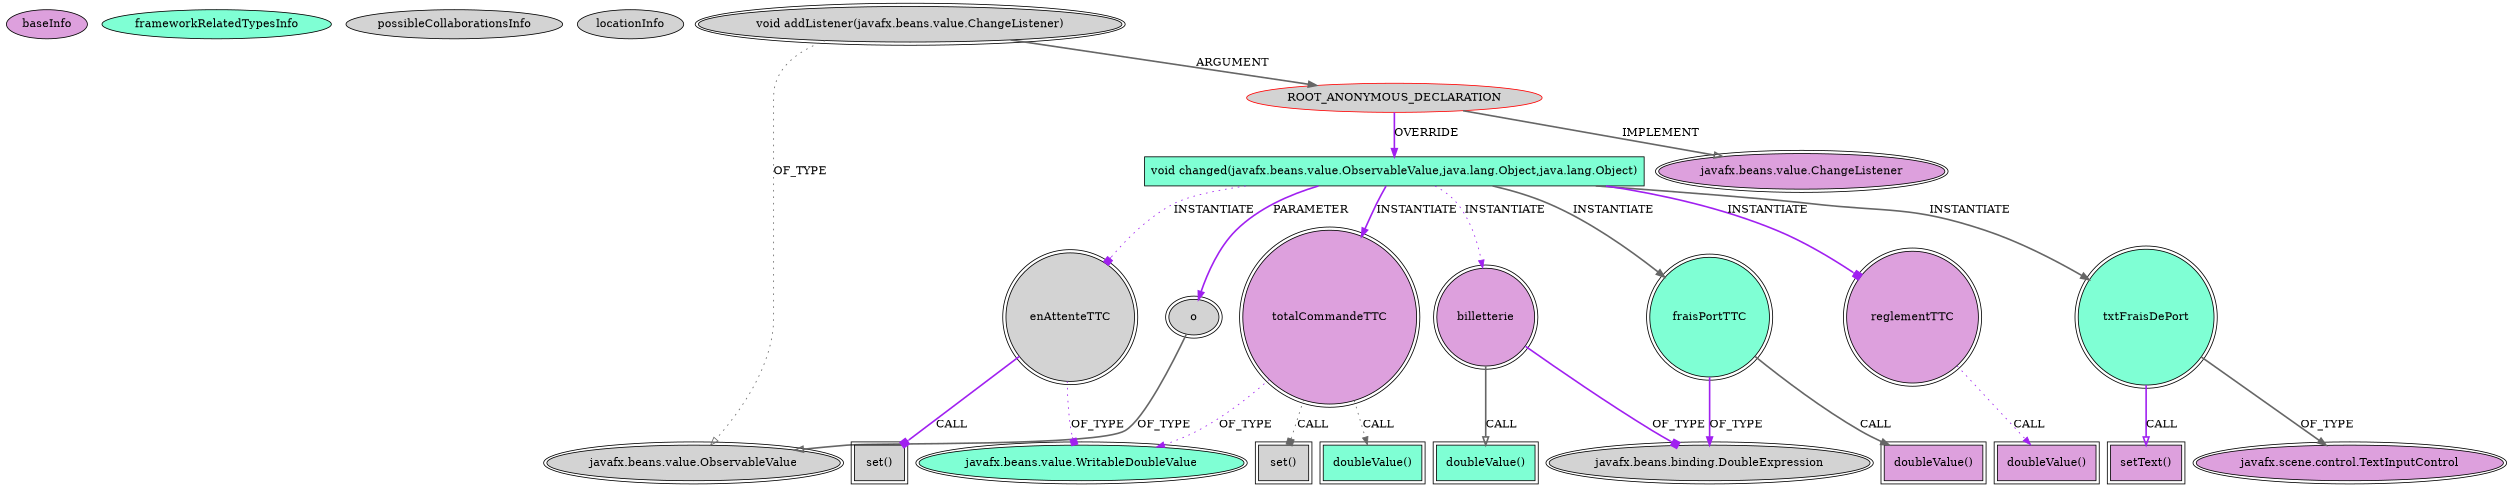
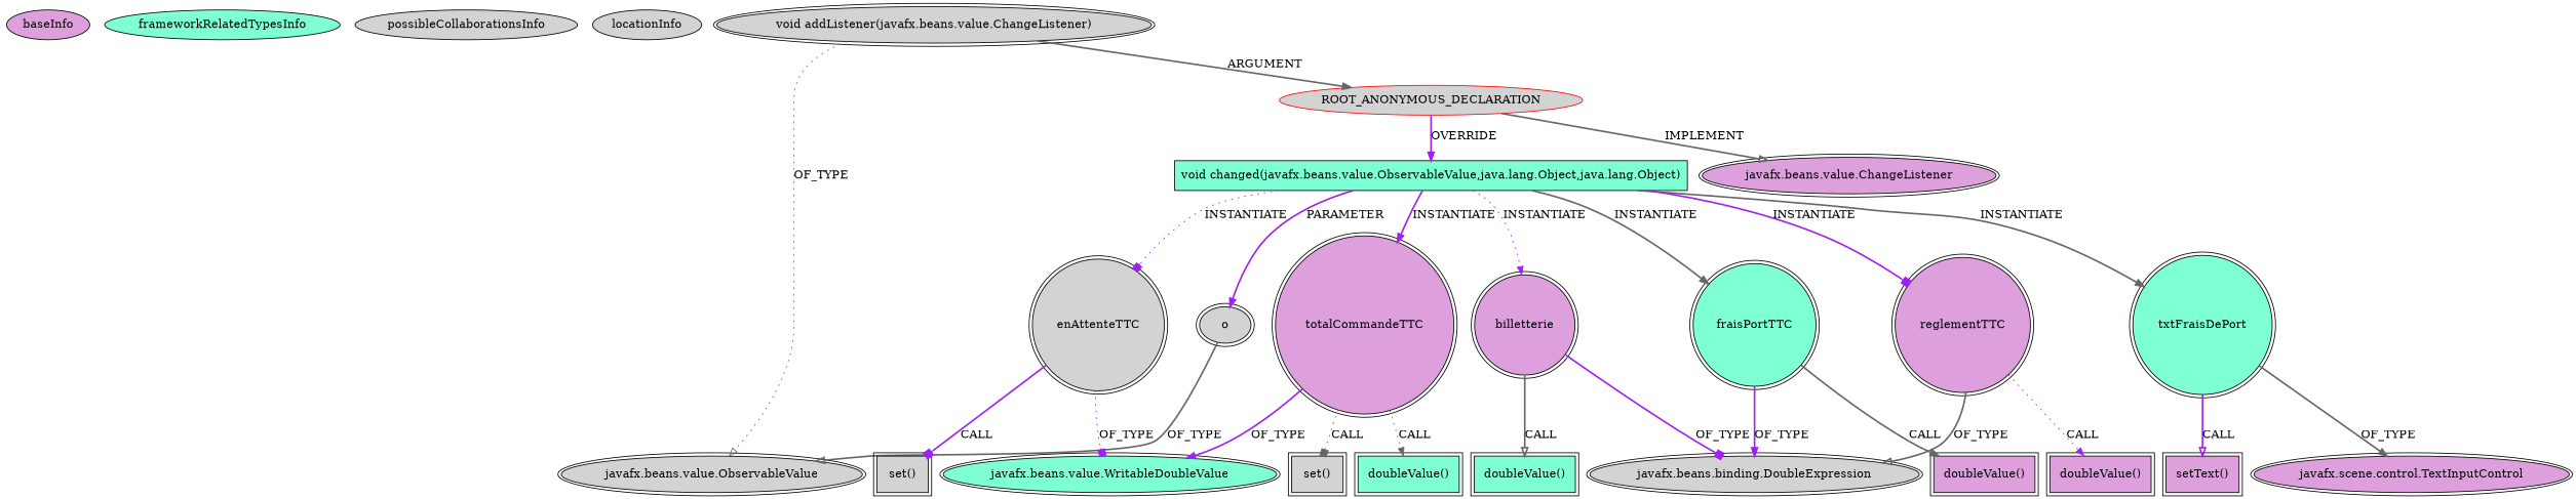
  digraph {
    node [fillcolor=lightgrey style=filled isFrameworkType=true vertexType=INSIDE_CALL peripheries=2]
    edge [arrowhead=normal color=purple style=bold]
    baseInfo [category=extension_graph fillcolor=plum graphId=2102 isAnonymous=true possibleRelation=false isFrameworkType="" vertexType="" peripheries=""]
    frameworkRelatedTypesInfo [0="javafx.beans.value.ChangeListener" fillcolor=aquamarine isFrameworkType="" vertexType="" peripheries=""]
    possibleCollaborationsInfo [isFrameworkType="" vertexType="" peripheries=""]
    locationInfo [contextSignature="void initialize(java.net.URL,java.util.ResourceBundle)" filePath="/bianconejo-CEFX/CEFX-master/src/cefx/CECommandeController.java" graphId=2102 projectName="bianconejo-CEFX" isFrameworkType="" vertexType="" peripheries=""]
    n5 [color=red isFrameworkType=false label=ROOT_ANONYMOUS_DECLARATION vertexType=ROOT_ANONYMOUS_DECLARATION peripheries=""]
    n6 [fillcolor=plum label="javafx.beans.value.ChangeListener" vertexType=FRAMEWORK_INTERFACE_TYPE]
    n7 [fillcolor=aquamarine isFrameworkType=false label="void changed(javafx.beans.value.ObservableValue,java.lang.Object,java.lang.Object)" shape=box vertexType=OVERRIDING_METHOD_DECLARATION peripheries=""]
    n8 [label=o vertexType=PARAMETER_DECLARATION]
    n9 [fillcolor=aquamarine label=txtFraisDePort shape=circle vertexType=VARIABLE_EXPRESION]
    n10 [fillcolor=plum label=totalCommandeTTC shape=circle vertexType=VARIABLE_EXPRESION]
    n11 [fillcolor=plum label=billetterie shape=circle vertexType=VARIABLE_EXPRESION]
    n12 [fillcolor=aquamarine label=fraisPortTTC shape=circle vertexType=VARIABLE_EXPRESION]
    n13 [label=enAttenteTTC shape=circle vertexType=VARIABLE_EXPRESION]
    n14 [fillcolor=plum label=reglementTTC shape=circle vertexType=VARIABLE_EXPRESION]
    n15 [label="void addListener(javafx.beans.value.ChangeListener)" vertexType=OUTSIDE_CALL]
    n16 [label="javafx.beans.value.ObservableValue" vertexType=FRAMEWORK_INTERFACE_TYPE]
    n17 [fillcolor=plum label="javafx.scene.control.TextInputControl" vertexType=FRAMEWORK_CLASS_TYPE]
    n18 [fillcolor=plum label="setText()" shape=box]
    n19 [fillcolor=aquamarine label="javafx.beans.value.WritableDoubleValue" vertexType=FRAMEWORK_INTERFACE_TYPE]
    n20 [label="set()" shape=box]
    n21 [fillcolor=aquamarine label="doubleValue()" shape=box]
    n22 [label="javafx.beans.binding.DoubleExpression" vertexType=FRAMEWORK_CLASS_TYPE]
    n23 [fillcolor=aquamarine label="doubleValue()" shape=box]
    n24 [fillcolor=plum label="doubleValue()" shape=box]
    n25 [label="set()" shape=box]
    n26 [fillcolor=plum label="doubleValue()" shape=box]
    n5 -> n6 [arrowhead=onormal color=gray40 label=IMPLEMENT]
    n5 -> n7 [label=OVERRIDE]
    n7 -> n8 [label=PARAMETER]
    n7 -> n9 [color=gray40 label=INSTANTIATE]
    n7 -> n10 [label=INSTANTIATE]
    n7 -> n11 [label=INSTANTIATE style=dotted]
    n7 -> n12 [color=gray40 label=INSTANTIATE]
    n7 -> n13 [arrowhead=box label=INSTANTIATE style=dotted]
    n7 -> n14 [arrowhead=box label=INSTANTIATE]
    n8 -> n16 [arrowhead=onormal color=gray40 label=OF_TYPE]
    n9 -> n17 [color=gray40 label=OF_TYPE]
    n9 -> n18 [arrowhead=onormal label=CALL]
-   n10 -> n19 [label=OF_TYPE style=dotted]
+   n10 -> n19 [label=OF_TYPE]
    n10 -> n20 [arrowhead=box color=gray40 label=CALL style=dotted]
    n10 -> n21 [color=gray40 label=CALL style=dotted]
    n11 -> n22 [arrowhead=box label=OF_TYPE]
    n11 -> n23 [arrowhead=onormal color=gray40 label=CALL]
    n12 -> n22 [label=OF_TYPE]
    n12 -> n24 [color=gray40 label=CALL]
    n13 -> n19 [arrowhead=box label=OF_TYPE style=dotted]
    n13 -> n25 [arrowhead=box label=CALL]
+   n14 -> n22 [arrowhead=onormal color=gray40 label=OF_TYPE]
    n14 -> n26 [label=CALL style=dotted]
    n15 -> n5 [color=gray40 label=ARGUMENT]
    n15 -> n16 [arrowhead=onormal color=gray40 label=OF_TYPE style=dotted]
  }
